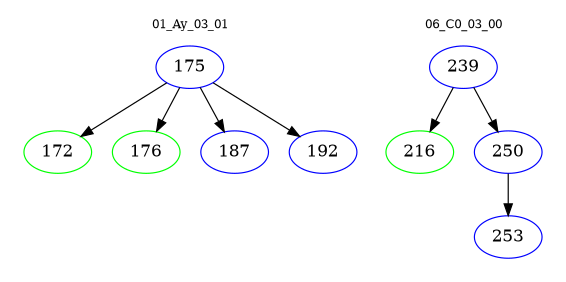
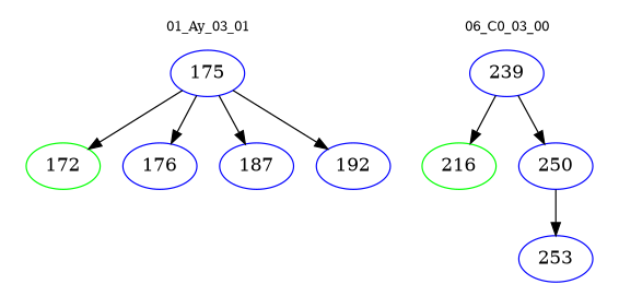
  digraph {
    node [color=blue]
    edge [color=black]
    n1 [label=175]
    n2 [color=green label=172]
-   n3 [color=green label=176]
+   n3 [label=176]
    n4 [label=187]
    n5 [label=192]
    n6 [label=239]
    n7 [color=green label=216]
    n8 [label=250]
    n9 [label=253]
    subgraph cluster_1 {
      color=white
      fontsize=10
      label="01_Ay_03_01"
      n1
      n2
      n3
      n4
      n5
    }
    subgraph cluster_2 {
      color=white
      fontsize=10
      label="06_C0_03_00"
      n6
      n7
      n8
      n9
    }
    n1 -> n2
    n1 -> n3
    n1 -> n4
    n1 -> n5
    n6 -> n7
    n6 -> n8
    n8 -> n9
  }
